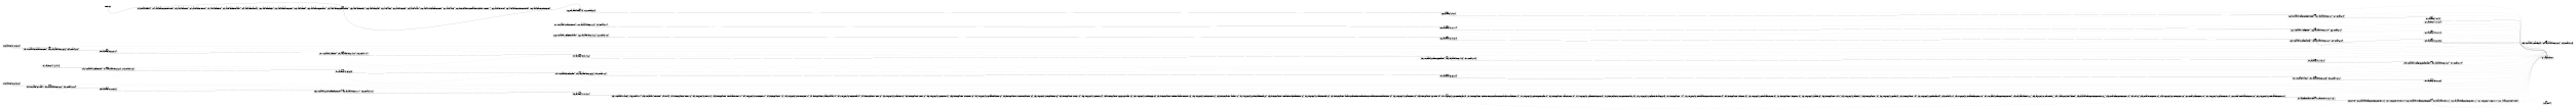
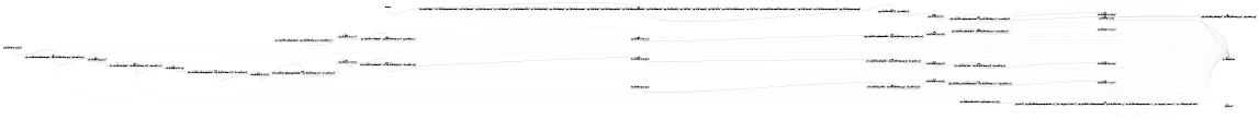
  digraph {
    rankdir=LR
    node [shape=record]
    edge [headport=n tailport=s color=gray]
    n1 [label=BB_entry237 shape=none]
    n2 [label="{12843: constant[undefined,v1]|12844: vardecl['ReactComponentEnvironment']|12845: vardecl['ReactContext']|12846: vardecl['ReactCurrentOwner']|12847: vardecl['ReactElement']|12848: vardecl['ReactElementValidator']|12849: vardecl['ReactInstanceMap']|12850: vardecl['ReactLifeCycle']|12851: vardecl['ReactNativeComponent']|12852: vardecl['ReactPerf']|12853: vardecl['ReactPropTypeLocations']|12854: vardecl['ReactPropTypeLocationNames']|12855: vardecl['ReactReconciler']|12856: vardecl['ReactUpdates']|12857: vardecl['assign']|12858: vardecl['emptyObject']|12859: vardecl['invariant']|12860: vardecl['shouldUpdateReactComponent']|12861: vardecl['warning']|12862: function-decl[function getDeclarationErrorAddendum ( component ),-]|12863: vardecl['nextMountID']|12864: vardecl['ReactCompositeComponentMixin']|12865: vardecl['ReactCompositeComponent']}"]
    n3 [label="{12866: read-variable['_dereq_',v4,v3]|12867: constant[36.0,v5]}"]
    n4 [label="{12868: call-_dereq_ [v3,v4,v5,v2]}"]
    n5 [label="{13014: exceptional-return}"]
    n6 [label="{12869: write-variable[v2,'ReactComponentEnvironment']*|12870: read-variable['_dereq_',v8,v7]|12871: constant[38.0,v9]}"]
    n7 [label="{12872: call-_dereq_ [v7,v8,v9,v6]}"]
    n8 [label="{12876: call-_dereq_ [v11,v12,v13,v10]}"]
    n9 [label="{12877: write-variable[v10,'ReactCurrentOwner']*|12878: read-variable['_dereq_',v16,v15]|12879: constant[57.0,v17]}"]
    n10 [label="{12880: call-_dereq_ [v15,v16,v17,v14]}"]
    n11 [label="{12881: write-variable[v14,'ReactElement']*|12882: read-variable['_dereq_',v20,v19]|12883: constant[58.0,v21]}"]
    n12 [label="{12884: call-_dereq_ [v19,v20,v21,v18]}"]
    n13 [label="{12885: write-variable[v18,'ReactElementValidator']*|12886: read-variable['_dereq_',v24,v23]|12887: constant[67.0,v25]}"]
    n14 [label="{12888: call-_dereq_ [v23,v24,v25,v22]}"]
    n15 [label="{12889: write-variable[v22,'ReactInstanceMap']*|12890: read-variable['_dereq_',v28,v27]|12891: constant[68.0,v29]}"]
    n16 [label="{12892: call-_dereq_ [v27,v28,v29,v26]}"]
    n17 [label="{12893: write-variable[v26,'ReactLifeCycle']*|12894: read-variable['_dereq_',v32,v31]|12895: constant[73.0,v33]}"]
    n18 [label="{12896: call-_dereq_ [v31,v32,v33,v30]}"]
    n19 [label="{12897: write-variable[v30,'ReactNativeComponent']*|12898: read-variable['_dereq_',v36,v35]|12899: constant[75.0,v37]}"]
    n20 [label="{12900: call-_dereq_ [v35,v36,v37,v34]}"]
    n21 [label="{12901: write-variable[v34,'ReactPerf']*|12902: read-variable['_dereq_',v40,v39]|12903: constant[77.0,v41]}"]
    n22 [label="{12904: call-_dereq_ [v39,v40,v41,v38]}"]
    n23 [label="{12905: write-variable[v38,'ReactPropTypeLocations']*|12906: read-variable['_dereq_',v44,v43]|12907: constant[76.0,v45]}"]
    n24 [label="{12908: call-_dereq_ [v43,v44,v45,v42]}"]
    n25 [label="{12909: write-variable[v42,'ReactPropTypeLocationNames']*|12910: read-variable['_dereq_',v48,v47]|12911: constant[81.0,v49]}"]
    n26 [label="{12912: call-_dereq_ [v47,v48,v49,v46]}"]
    n27 [label="{12913: write-variable[v46,'ReactReconciler']*|12914: read-variable['_dereq_',v52,v51]|12915: constant[87.0,v53]}"]
    n28 [label="{12916: call-_dereq_ [v51,v52,v53,v50]}"]
    n29 [label="{12917: write-variable[v50,'ReactUpdates']*|12918: read-variable['_dereq_',v56,v55]|12919: constant[27.0,v57]}"]
    n30 [label="{12920: call-_dereq_ [v55,v56,v57,v54]}"]
    n31 [label="{12921: write-variable[v54,'assign']*|12922: read-variable['_dereq_',v60,v59]|12923: constant[115.0,v61]}"]
    n32 [label="{12924: call-_dereq_ [v59,v60,v61,v58]}"]
    n33 [label="{12928: call-_dereq_ [v63,v64,v65,v62]}"]
    n34 [label="{12929: write-variable[v62,'invariant']*|12930: read-variable['_dereq_',v68,v67]|12931: constant[151.0,v69]}"]
    n35 [label="{12932: call-_dereq_ [v67,v68,v69,v66]}"]
    n36 [label="{12933: write-variable[v66,'shouldUpdateReactComponent']*|12934: read-variable['_dereq_',v72,v71]|12935: constant[154.0,v73]}"]
    n37 [label="{12936: call-_dereq_ [v71,v72,v73,v70]}"]
-   n38 [label="{12937: write-variable[v70,'warning']*|12938: constant[1.0,v74]|12939: write-variable[v74,'nextMountID']*|12940: new[v75]|12941: function-expr[function ( element ),v76]|12942: write-property[v75,'construct',v76]|12943: function-expr[function ( rootID transaction context ),v77]|12944: write-property[v75,'mountComponent',v77]|12945: function-expr[function ( ),v78]|12946: write-property[v75,'unmountComponent',v78]|12947: function-expr[function ( partialProps callback ),v79]|12948: write-property[v75,'_setPropsInternal',v79]|12949: function-expr[function ( context ),v80]|12950: write-property[v75,'_maskContext',v80]|12951: function-expr[function ( context ),v81]|12952: write-property[v75,'_processContext',v81]|12953: function-expr[function ( currentContext ),v82]|12954: write-property[v75,'_getValidatedChildContext',v82]|12955: function-expr[function ( currentContext childContext ),v83]|12956: write-property[v75,'_mergeChildContext',v83]|12957: function-expr[function ( newProps ),v84]|12958: write-property[v75,'_processProps',v84]|12959: function-expr[function ( propTypes props location ),v85]|12960: write-property[v75,'_checkPropTypes',v85]|12961: function-expr[function ( nextElement transaction nextContext ),v86]|12962: write-property[v75,'receiveComponent',v86]|12963: function-expr[function ( transaction ),v87]|12964: write-property[v75,'performUpdateIfNecessary',v87]|12965: function-expr[function ( ownerBasedContext parentBasedContext ),v88]|12966: write-property[v75,'_warnIfContextsDiffer',v88]|12967: function-expr[function ( transaction prevParentElement nextParentElement prevUnmaskedContext nextUnmaskedContext ),v89]|12968: write-property[v75,'updateComponent',v89]|12969: function-expr[function ( props context ),v90]|12970: write-property[v75,'_processPendingState',v90]|12971: function-expr[function ( nextElement nextProps nextState nextContext transaction unmaskedContext ),v91]|12972: write-property[v75,'_performComponentUpdate',v91]|12973: function-expr[function ( transaction context ),v92]|12974: write-property[v75,'_updateRenderedComponent',v92]|12975: function-expr[function ( prevComponentID nextMarkup ),v93]|12976: write-property[v75,'_replaceNodeWithMarkupByID',v93]|12977: function-expr[function ( ),v94]|12978: write-property[v75,'_renderValidatedComponentWithoutOwnerOrContext',v94]|12979: function-expr[function ( childContext ),v95]|12980: write-property[v75,'_renderValidatedComponent',v95]|12981: function-expr[function ( ref component ),v96]|12982: write-property[v75,'attachRef',v96]|12983: function-expr[function ( ref ),v97]|12984: write-property[v75,'detachRef',v97]|12985: function-expr[function ( ),v98]|12986: write-property[v75,'getName',v98]|12987: function-expr[function ( ),v99]|12988: write-property[v75,'getPublicInstance',v99]|12989: constant[null,v100]|12990: write-property[v75,'_instantiateReactComponent',v100]|12991: write-variable[v75,'ReactCompositeComponentMixin']*|12992: read-variable['ReactPerf',v102,-]|12993: read-property[v102,'measureMethods',-]|12994: \<variable-non-null-undef\>['ReactPerf']|12995: read-variable['ReactCompositeComponentMixin',v103,-]|12996: constant[\"ReactCompositeComponent\",v104]|12997: new[v105]|12998: constant[\"mountComponent\",v106]|12999: write-property[v105,'mountComponent',v106]|13000: constant[\"updateComponent\",v107]|13001: write-property[v105,'updateComponent',v107]|13002: constant[\"_renderValidatedComponent\",v108]|13003: write-property[v105,'_renderValidatedComponent',v108]}"]
    n39 [label="{13004: call-ReactPerf.measureMethods [v102,'measureMethods',v103,v104,v105,-]*}"]
    n40 [label="{13005: new[v109]|13006: read-variable['ReactCompositeComponentMixin',v110,-]|13007: write-property[v109,'Mixin',v110]|13008: write-variable[v109,'ReactCompositeComponent']*|13009: read-variable['module',v112,-]|13010: read-variable['ReactCompositeComponent',v111,-]|13011: write-property[v112,'exports',v111]|13012: \<variable-non-null-undef\>['module']*}"]
    n41 [label="{13013: return[v1]}"]
    n1 -> n2 [headlabel="    3680" color=""]
    n2 -> n3 [headlabel="      3681" color=""]
    n3 -> n4 [headlabel="      3682" color=""]
    n3 -> n5 [headlabel="      3721"]
    n4 -> n5
    n4 -> n6 [headlabel="      3683" color=""]
    n6 -> n5
    n6 -> n7 [headlabel="      3684" color=""]
    n7 -> n5 [color=black]
    n8 -> n5
    n9 -> n5
    n9 -> n10 [headlabel="      3688" color=""]
    n10 -> n5
    n10 -> n11 [headlabel="      3689" color=""]
    n11 -> n5
    n11 -> n12 [headlabel="      3690"]
    n12 -> n5
+   n12 -> n13 [headlabel="      3691" color=""]
    n13 -> n5
    n13 -> n14 [headlabel="      3692" color=""]
    n14 -> n5
    n14 -> n15 [headlabel="      3693" color=""]
    n15 -> n5
    n15 -> n16 [headlabel="      3694" color=""]
    n16 -> n5 [color=black]
    n16 -> n17 [headlabel="      3695" color=""]
    n18 -> n5
    n18 -> n19 [headlabel="      3697" color=""]
    n19 -> n5
    n19 -> n20 [headlabel="      3698" color=""]
    n20 -> n5
    n20 -> n21 [headlabel="      3699" color=""]
    n21 -> n5
    n21 -> n22 [headlabel="      3700" color=""]
    n22 -> n5
    n22 -> n23 [headlabel="      3701" color=""]
    n23 -> n5
    n23 -> n24 [headlabel="      3702" color=""]
    n24 -> n5
    n24 -> n25 [headlabel="      3703" color=""]
    n25 -> n5
+   n25 -> n26 [headlabel="      3704" color=""]
    n26 -> n5
    n26 -> n27 [headlabel="      3705" color=""]
    n27 -> n5
    n27 -> n28 [headlabel="      3706" color=""]
    n28 -> n5
    n28 -> n29 [headlabel="      3707" color=""]
    n29 -> n5
    n29 -> n30 [headlabel="      3708" color=""]
    n30 -> n5
    n30 -> n31 [headlabel="      3709" color=""]
    n31 -> n5
    n31 -> n32 [headlabel="      3710" color=""]
    n32 -> n5
    n33 -> n5
    n33 -> n34 [headlabel="      3713" color=""]
    n34 -> n5
    n34 -> n35 [headlabel="      3714" color=""]
    n35 -> n5
    n35 -> n36 [headlabel="      3715" color=""]
    n36 -> n5
    n36 -> n37 [headlabel="      3716" color=""]
    n37 -> n5
-   n37 -> n38 [headlabel="      3717" color=""]
-   n38 -> n5
-   n38 -> n39 [headlabel="      3718" color=""]
    n39 -> n5
    n39 -> n40 [headlabel="      3719" color=""]
    n40 -> n5
    n40 -> n41 [headlabel="      3720"]
  }
